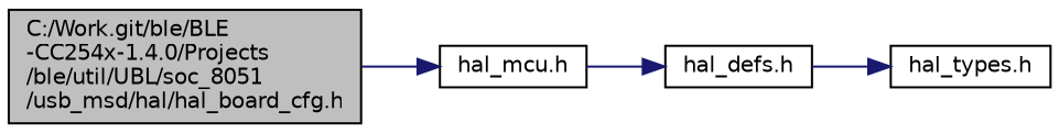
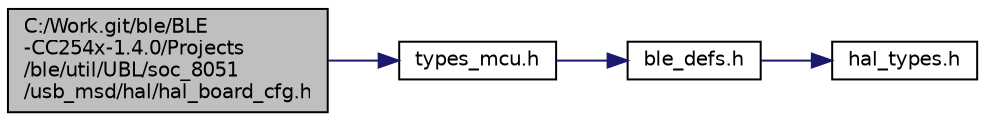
  digraph {
    rankdir=LR
    node [color=black fillcolor=white fontname=Helvetica fontsize=10 shape=record style=filled]
    edge [color=midnightblue fontname=Helvetica fontsize=10 labelfontname=Helvetica labelfontsize=10 style=solid]
    n1 [fillcolor=grey75 fontcolor=black height=0.2 label="C:/Work.git/ble/BLE\l-CC254x-1.4.0/Projects\l/ble/util/UBL/soc_8051\l/usb_msd/hal/hal_board_cfg.h" width=0.4]
-   n2 [height=0.2 label="hal_mcu.h" width=0.4]
-   n3 [height=0.2 label="hal_defs.h" width=0.4]
+   n2 [height=0.2 label="types_mcu.h" width=0.4]
+   n3 [height=0.2 label="ble_defs.h" width=0.4]
    n4 [height=0.2 label="hal_types.h" width=0.4]
    n1 -> n2
    n2 -> n3
    n3 -> n4
  }
